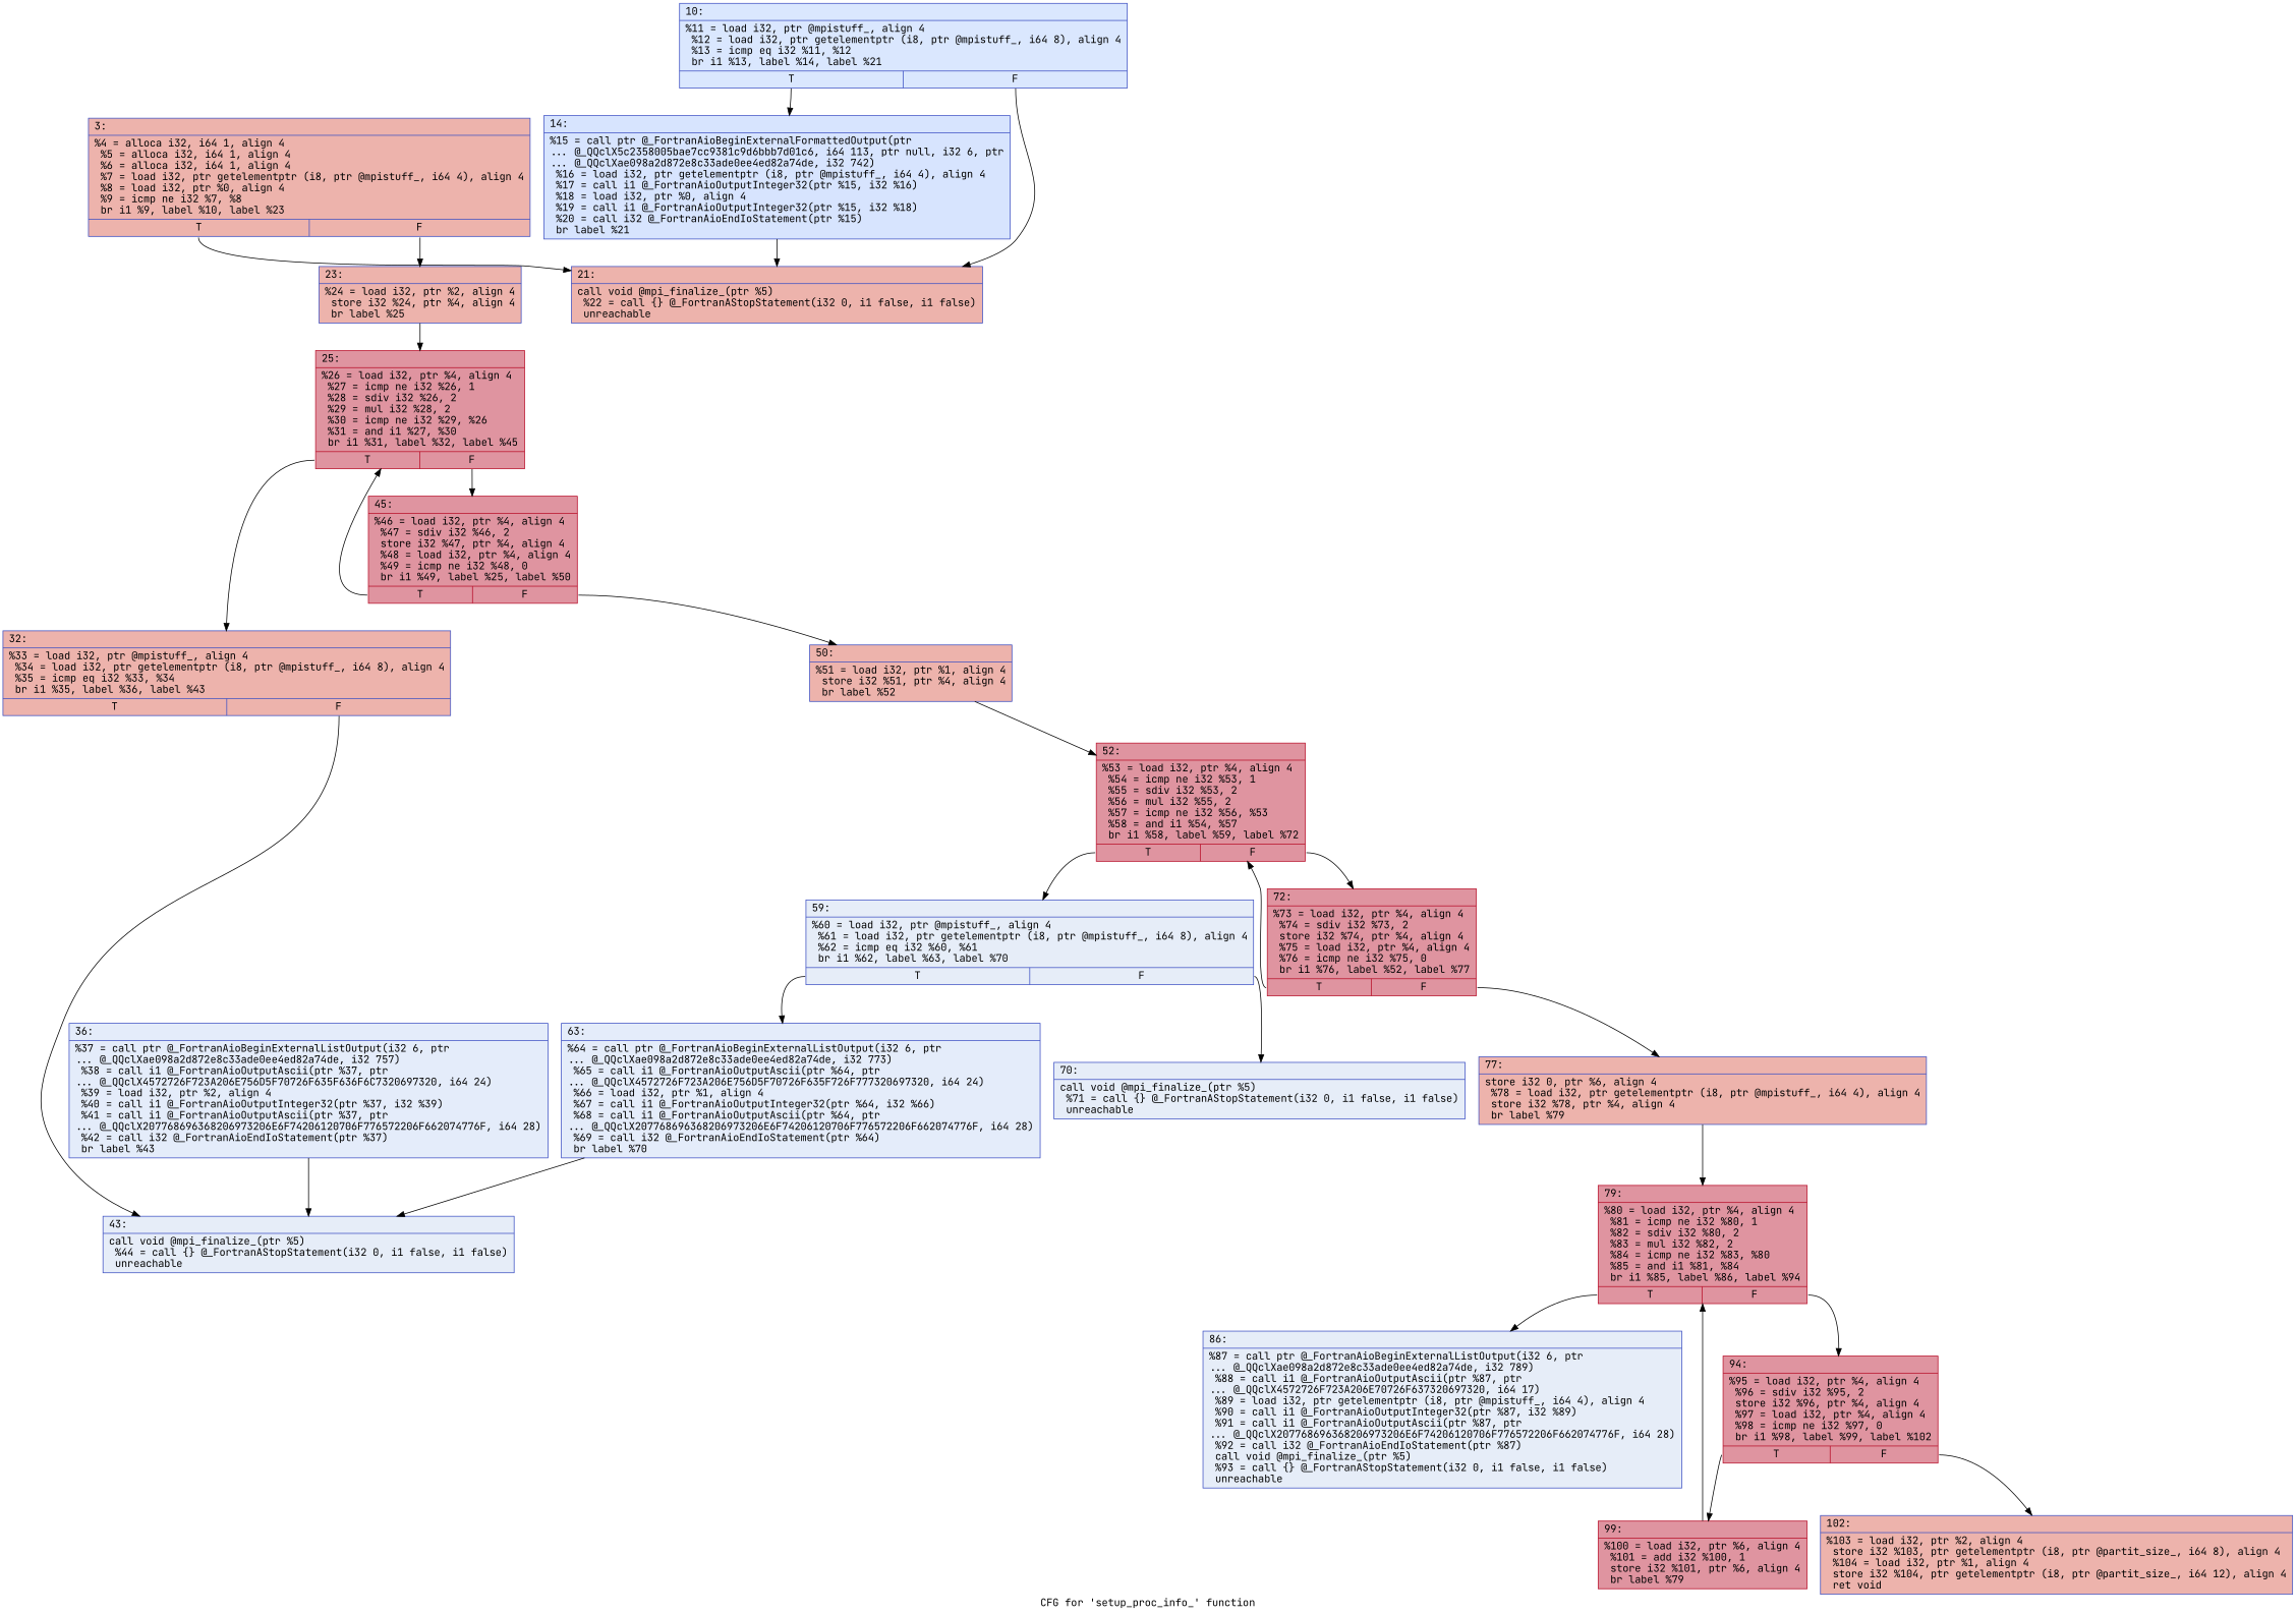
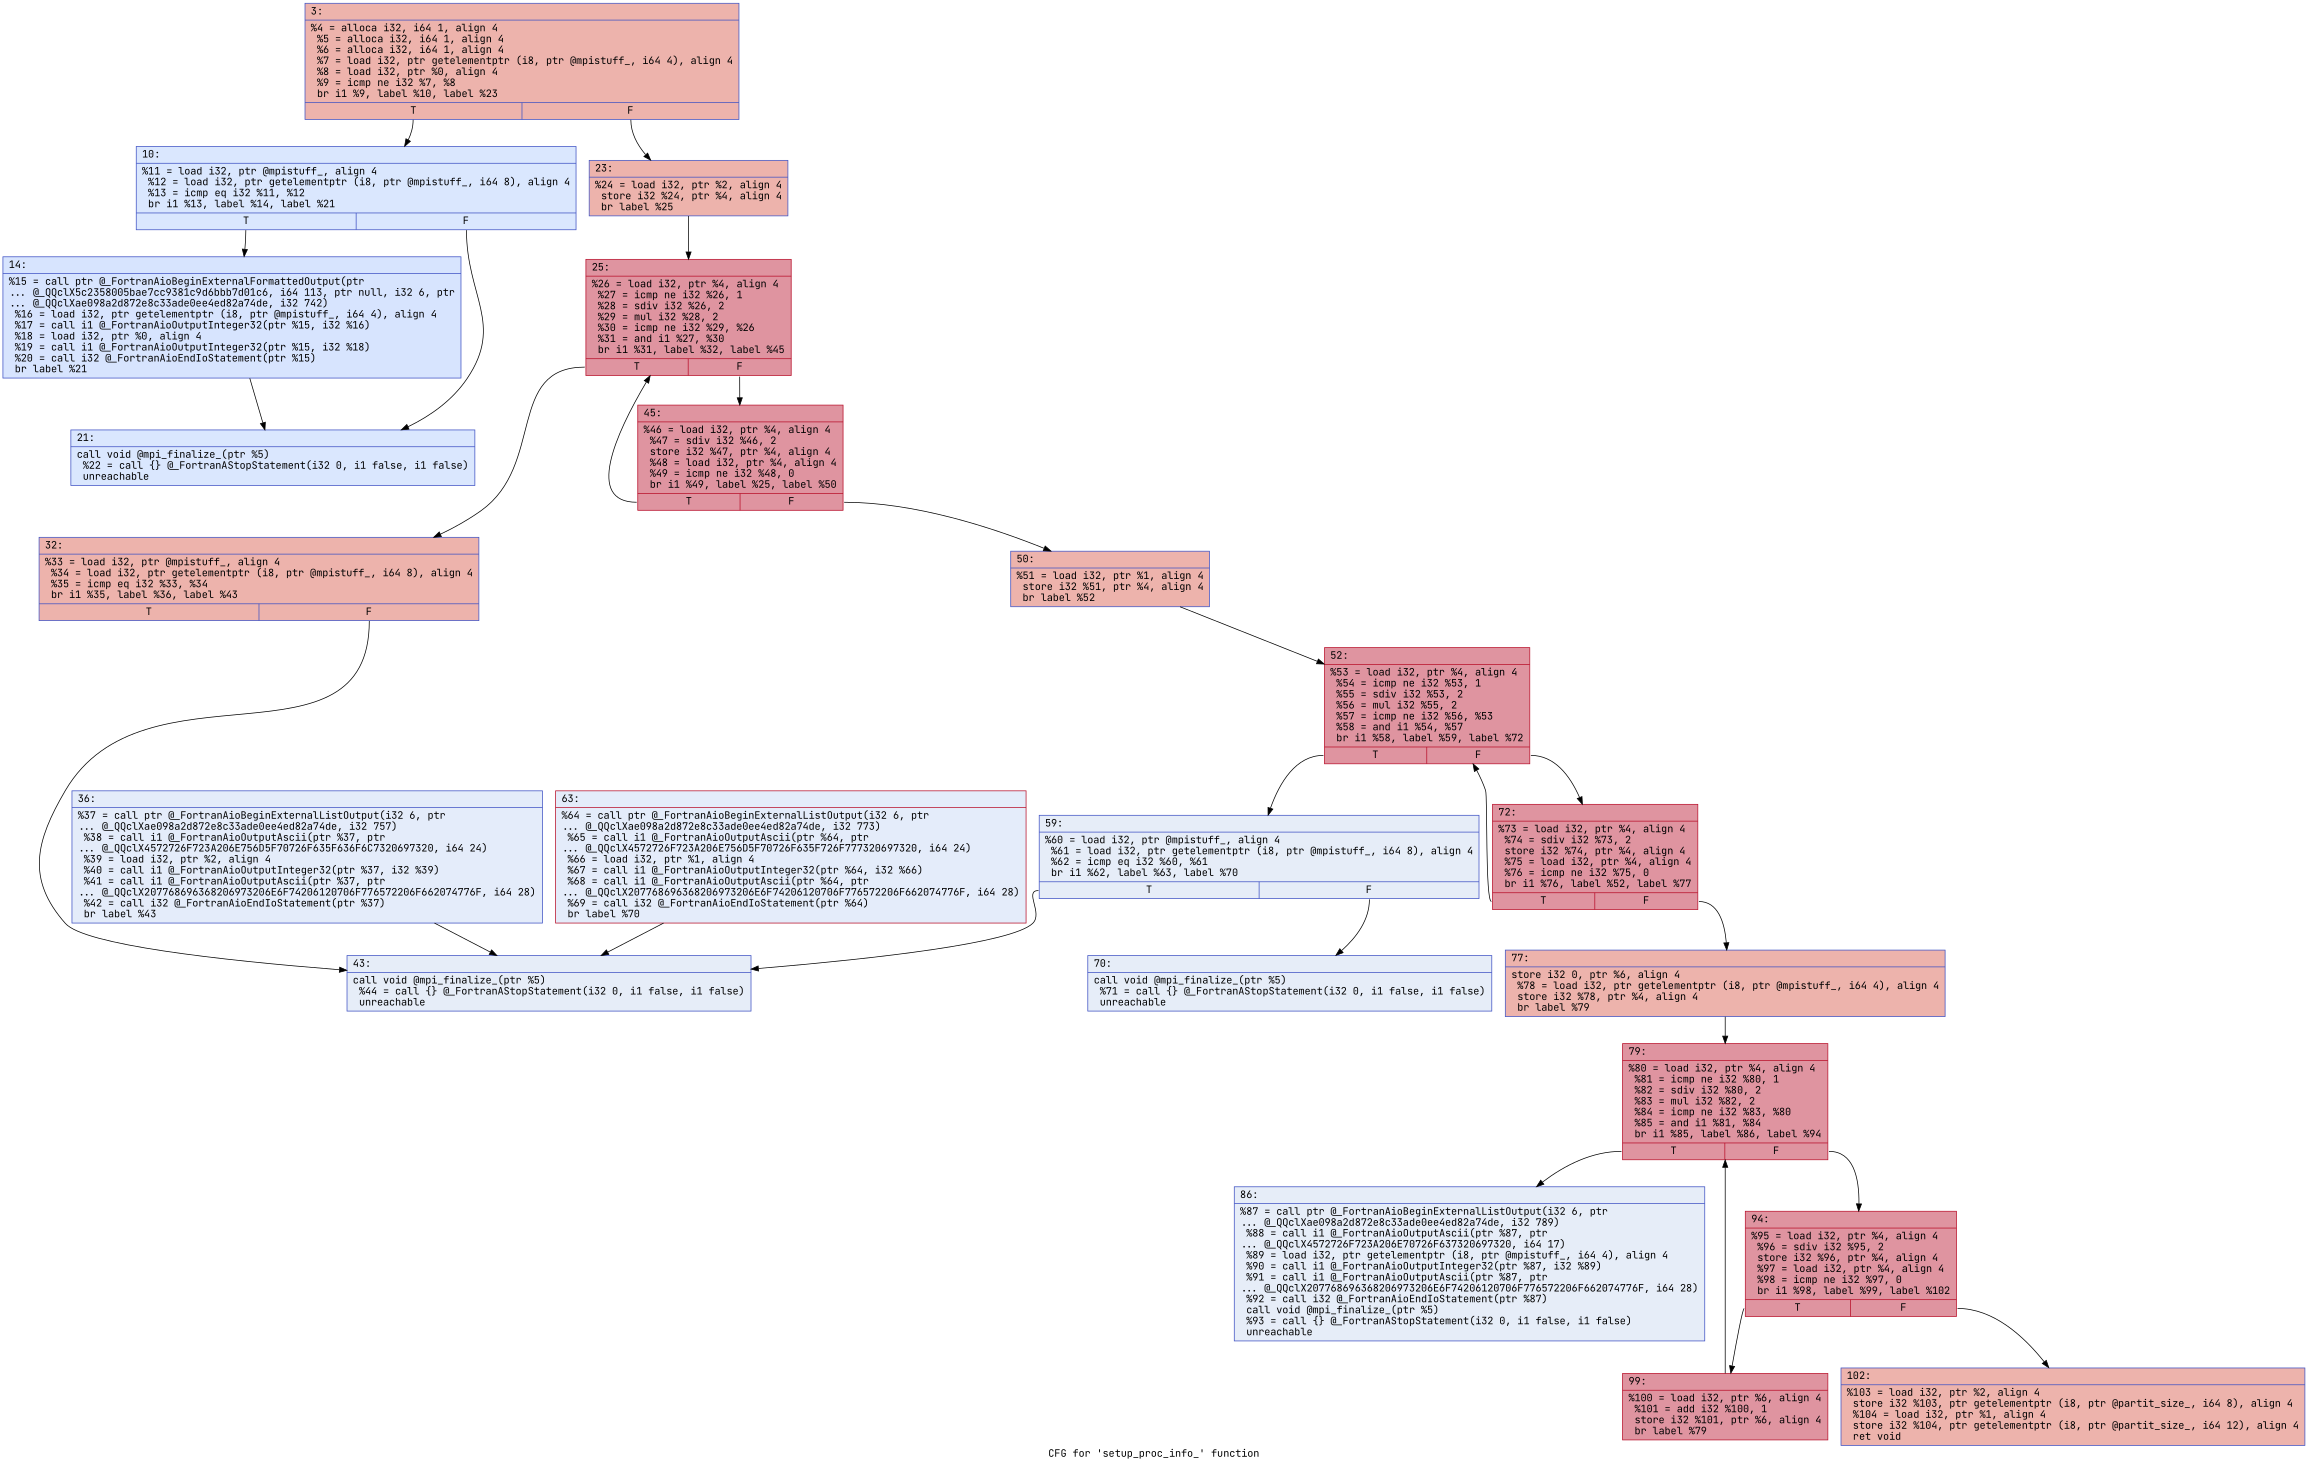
  digraph {
    fontname="JetBrains Mono"
    label="CFG for 'setup_proc_info_' function"
    node [color="#3d50c3ff" fillcolor="#b70d2870" fontname="JetBrains Mono" shape=record style=filled]
    edge [fontname="JetBrains Mono" tailport=s0]
    n1 [fillcolor="#d6524470" label="{3:\l|  %4 = alloca i32, i64 1, align 4\l  %5 = alloca i32, i64 1, align 4\l  %6 = alloca i32, i64 1, align 4\l  %7 = load i32, ptr getelementptr (i8, ptr @mpistuff_, i64 4), align 4\l  %8 = load i32, ptr %0, align 4\l  %9 = icmp ne i32 %7, %8\l  br i1 %9, label %10, label %23\l|{<s0>T|<s1>F}}"]
    n2 [fillcolor="#abc8fd70" label="{10:\l|  %11 = load i32, ptr @mpistuff_, align 4\l  %12 = load i32, ptr getelementptr (i8, ptr @mpistuff_, i64 8), align 4\l  %13 = icmp eq i32 %11, %12\l  br i1 %13, label %14, label %21\l|{<s0>T|<s1>F}}"]
    n3 [fillcolor="#d6524470" label="{23:\l|  %24 = load i32, ptr %2, align 4\l  store i32 %24, ptr %4, align 4\l  br label %25\l}"]
    n4 [fillcolor="#a5c3fe70" label="{14:\l|  %15 = call ptr @_FortranAioBeginExternalFormattedOutput(ptr\l... @_QQclX5c2358005bae7cc9381c9d6bbb7d01c6, i64 113, ptr null, i32 6, ptr\l... @_QQclXae098a2d872e8c33ade0ee4ed82a74de, i32 742)\l  %16 = load i32, ptr getelementptr (i8, ptr @mpistuff_, i64 4), align 4\l  %17 = call i1 @_FortranAioOutputInteger32(ptr %15, i32 %16)\l  %18 = load i32, ptr %0, align 4\l  %19 = call i1 @_FortranAioOutputInteger32(ptr %15, i32 %18)\l  %20 = call i32 @_FortranAioEndIoStatement(ptr %15)\l  br label %21\l}"]
-   n5 [fillcolor="#d6524470" label="{21:\l|  call void @mpi_finalize_(ptr %5)\l  %22 = call \{\} @_FortranAStopStatement(i32 0, i1 false, i1 false)\l  unreachable\l}"]
+   n5 [fillcolor="#abc8fd70" label="{21:\l|  call void @mpi_finalize_(ptr %5)\l  %22 = call \{\} @_FortranAStopStatement(i32 0, i1 false, i1 false)\l  unreachable\l}"]
    n6 [color="#b70d28ff" label="{25:\l|  %26 = load i32, ptr %4, align 4\l  %27 = icmp ne i32 %26, 1\l  %28 = sdiv i32 %26, 2\l  %29 = mul i32 %28, 2\l  %30 = icmp ne i32 %29, %26\l  %31 = and i1 %27, %30\l  br i1 %31, label %32, label %45\l|{<s0>T|<s1>F}}"]
    n7 [fillcolor="#d6524470" label="{32:\l|  %33 = load i32, ptr @mpistuff_, align 4\l  %34 = load i32, ptr getelementptr (i8, ptr @mpistuff_, i64 8), align 4\l  %35 = icmp eq i32 %33, %34\l  br i1 %35, label %36, label %43\l|{<s0>T|<s1>F}}"]
    n8 [color="#b70d28ff" label="{45:\l|  %46 = load i32, ptr %4, align 4\l  %47 = sdiv i32 %46, 2\l  store i32 %47, ptr %4, align 4\l  %48 = load i32, ptr %4, align 4\l  %49 = icmp ne i32 %48, 0\l  br i1 %49, label %25, label %50\l|{<s0>T|<s1>F}}"]
    n9 [fillcolor="#c7d7f070" label="{43:\l|  call void @mpi_finalize_(ptr %5)\l  %44 = call \{\} @_FortranAStopStatement(i32 0, i1 false, i1 false)\l  unreachable\l}"]
    n10 [fillcolor="#d6524470" label="{50:\l|  %51 = load i32, ptr %1, align 4\l  store i32 %51, ptr %4, align 4\l  br label %52\l}"]
    n11 [fillcolor="#c1d4f470" label="{36:\l|  %37 = call ptr @_FortranAioBeginExternalListOutput(i32 6, ptr\l... @_QQclXae098a2d872e8c33ade0ee4ed82a74de, i32 757)\l  %38 = call i1 @_FortranAioOutputAscii(ptr %37, ptr\l... @_QQclX4572726F723A206E756D5F70726F635F636F6C7320697320, i64 24)\l  %39 = load i32, ptr %2, align 4\l  %40 = call i1 @_FortranAioOutputInteger32(ptr %37, i32 %39)\l  %41 = call i1 @_FortranAioOutputAscii(ptr %37, ptr\l... @_QQclX207768696368206973206E6F74206120706F776572206F662074776F, i64 28)\l  %42 = call i32 @_FortranAioEndIoStatement(ptr %37)\l  br label %43\l}"]
    n12 [color="#b70d28ff" label="{52:\l|  %53 = load i32, ptr %4, align 4\l  %54 = icmp ne i32 %53, 1\l  %55 = sdiv i32 %53, 2\l  %56 = mul i32 %55, 2\l  %57 = icmp ne i32 %56, %53\l  %58 = and i1 %54, %57\l  br i1 %58, label %59, label %72\l|{<s0>T|<s1>F}}"]
    n13 [fillcolor="#c7d7f070" label="{59:\l|  %60 = load i32, ptr @mpistuff_, align 4\l  %61 = load i32, ptr getelementptr (i8, ptr @mpistuff_, i64 8), align 4\l  %62 = icmp eq i32 %60, %61\l  br i1 %62, label %63, label %70\l|{<s0>T|<s1>F}}"]
    n14 [color="#b70d28ff" label="{72:\l|  %73 = load i32, ptr %4, align 4\l  %74 = sdiv i32 %73, 2\l  store i32 %74, ptr %4, align 4\l  %75 = load i32, ptr %4, align 4\l  %76 = icmp ne i32 %75, 0\l  br i1 %76, label %52, label %77\l|{<s0>T|<s1>F}}"]
-   n15 [fillcolor="#c1d4f470" label="{63:\l|  %64 = call ptr @_FortranAioBeginExternalListOutput(i32 6, ptr\l... @_QQclXae098a2d872e8c33ade0ee4ed82a74de, i32 773)\l  %65 = call i1 @_FortranAioOutputAscii(ptr %64, ptr\l... @_QQclX4572726F723A206E756D5F70726F635F726F777320697320, i64 24)\l  %66 = load i32, ptr %1, align 4\l  %67 = call i1 @_FortranAioOutputInteger32(ptr %64, i32 %66)\l  %68 = call i1 @_FortranAioOutputAscii(ptr %64, ptr\l... @_QQclX207768696368206973206E6F74206120706F776572206F662074776F, i64 28)\l  %69 = call i32 @_FortranAioEndIoStatement(ptr %64)\l  br label %70\l}"]
+   n15 [color="#b70d28ff" fillcolor="#c1d4f470" label="{63:\l|  %64 = call ptr @_FortranAioBeginExternalListOutput(i32 6, ptr\l... @_QQclXae098a2d872e8c33ade0ee4ed82a74de, i32 773)\l  %65 = call i1 @_FortranAioOutputAscii(ptr %64, ptr\l... @_QQclX4572726F723A206E756D5F70726F635F726F777320697320, i64 24)\l  %66 = load i32, ptr %1, align 4\l  %67 = call i1 @_FortranAioOutputInteger32(ptr %64, i32 %66)\l  %68 = call i1 @_FortranAioOutputAscii(ptr %64, ptr\l... @_QQclX207768696368206973206E6F74206120706F776572206F662074776F, i64 28)\l  %69 = call i32 @_FortranAioEndIoStatement(ptr %64)\l  br label %70\l}"]
    n16 [fillcolor="#c7d7f070" label="{70:\l|  call void @mpi_finalize_(ptr %5)\l  %71 = call \{\} @_FortranAStopStatement(i32 0, i1 false, i1 false)\l  unreachable\l}"]
    n17 [fillcolor="#d6524470" label="{77:\l|  store i32 0, ptr %6, align 4\l  %78 = load i32, ptr getelementptr (i8, ptr @mpistuff_, i64 4), align 4\l  store i32 %78, ptr %4, align 4\l  br label %79\l}"]
    n18 [color="#b70d28ff" label="{79:\l|  %80 = load i32, ptr %4, align 4\l  %81 = icmp ne i32 %80, 1\l  %82 = sdiv i32 %80, 2\l  %83 = mul i32 %82, 2\l  %84 = icmp ne i32 %83, %80\l  %85 = and i1 %81, %84\l  br i1 %85, label %86, label %94\l|{<s0>T|<s1>F}}"]
    n19 [fillcolor="#c7d7f070" label="{86:\l|  %87 = call ptr @_FortranAioBeginExternalListOutput(i32 6, ptr\l... @_QQclXae098a2d872e8c33ade0ee4ed82a74de, i32 789)\l  %88 = call i1 @_FortranAioOutputAscii(ptr %87, ptr\l... @_QQclX4572726F723A206E70726F637320697320, i64 17)\l  %89 = load i32, ptr getelementptr (i8, ptr @mpistuff_, i64 4), align 4\l  %90 = call i1 @_FortranAioOutputInteger32(ptr %87, i32 %89)\l  %91 = call i1 @_FortranAioOutputAscii(ptr %87, ptr\l... @_QQclX207768696368206973206E6F74206120706F776572206F662074776F, i64 28)\l  %92 = call i32 @_FortranAioEndIoStatement(ptr %87)\l  call void @mpi_finalize_(ptr %5)\l  %93 = call \{\} @_FortranAStopStatement(i32 0, i1 false, i1 false)\l  unreachable\l}"]
    n20 [color="#b70d28ff" label="{94:\l|  %95 = load i32, ptr %4, align 4\l  %96 = sdiv i32 %95, 2\l  store i32 %96, ptr %4, align 4\l  %97 = load i32, ptr %4, align 4\l  %98 = icmp ne i32 %97, 0\l  br i1 %98, label %99, label %102\l|{<s0>T|<s1>F}}"]
    n21 [color="#b70d28ff" label="{99:\l|  %100 = load i32, ptr %6, align 4\l  %101 = add i32 %100, 1\l  store i32 %101, ptr %6, align 4\l  br label %79\l}"]
    n22 [fillcolor="#d6524470" label="{102:\l|  %103 = load i32, ptr %2, align 4\l  store i32 %103, ptr getelementptr (i8, ptr @partit_size_, i64 8), align 4\l  %104 = load i32, ptr %1, align 4\l  store i32 %104, ptr getelementptr (i8, ptr @partit_size_, i64 12), align 4\l  ret void\l}"]
-   n1 -> n5
+   n1 -> n2
    n1 -> n3 [tailport=s1]
    n2 -> n4
    n2 -> n5 [tailport=s1]
    n3 -> n6
    n4 -> n5
    n6 -> n7
    n6 -> n8 [tailport=s1]
    n7 -> n9 [tailport=s1]
    n8 -> n6
    n8 -> n10 [tailport=s1]
    n10 -> n12
    n11 -> n9
    n12 -> n13
    n12 -> n14 [tailport=s1]
-   n13 -> n15
+   n13 -> n9
    n13 -> n16 [tailport=s1]
    n14 -> n12
    n14 -> n17 [tailport=s1]
    n15 -> n9
    n17 -> n18
    n18 -> n19
    n18 -> n20 [tailport=s1]
    n20 -> n21
    n20 -> n22 [tailport=s1]
    n21 -> n18
  }
